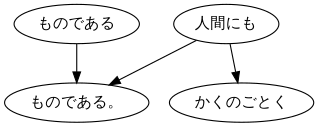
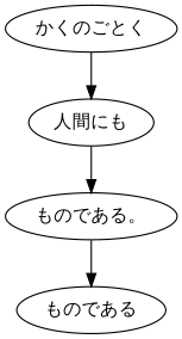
  digraph {
    fontname="Roboto Mono"
    node [fontname="Roboto Mono"]
    edge [fontname="Roboto Mono"]
    n1 [label="ものである。"]
    n2 [label="かくのごとく"]
    n3 [label="人間にも"]
    n4 [label="ものである"]
-   n3 -> n2
+   n2 -> n3
    n3 -> n1
-   n4 -> n1
+   n1 -> n4
  }
